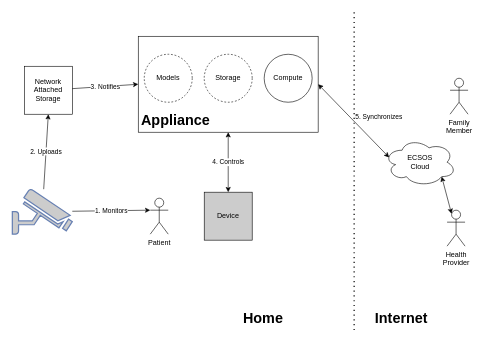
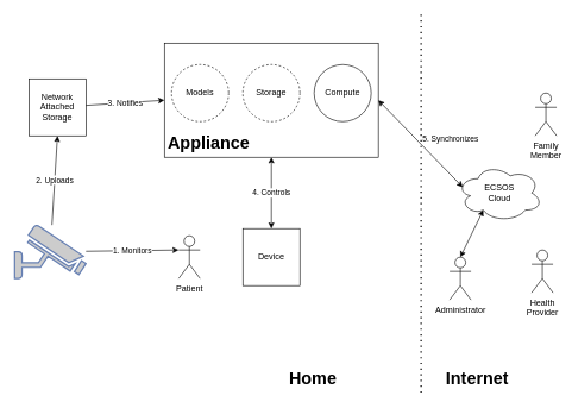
  <mxCell id="0" />
  <mxCell id="1" parent="0" />
  <mxCell id="2" value="Patient" style="shape=umlActor;verticalLabelPosition=bottom;verticalAlign=top;html=1;outlineConnect=0;" vertex="1" parent="1"><mxGeometry x="250" y="330" width="30" height="60" as="geometry" /></mxCell>
  <mxCell id="3" value="" style="fontColor=#0066CC;verticalAlign=top;verticalLabelPosition=bottom;labelPosition=center;align=center;html=1;outlineConnect=0;fillColor=#CCCCCC;strokeColor=#6881B3;gradientColor=none;gradientDirection=north;strokeWidth=2;shape=mxgraph.networks.security_camera;" vertex="1" parent="1"><mxGeometry x="20" y="315" width="100" height="75" as="geometry" /></mxCell>
  <mxCell id="4" value="" style="endArrow=none;dashed=1;html=1;dashPattern=1 3;strokeWidth=2;" edge="1" parent="1"><mxGeometry width="50" height="50" relative="1" as="geometry"><mxPoint x="590" y="550" as="sourcePoint" /><mxPoint x="590" y="20" as="targetPoint" /></mxGeometry></mxCell>
  <mxCell id="5" value="Network&lt;br&gt;Attached&lt;br&gt;Storage" style="whiteSpace=wrap;html=1;aspect=fixed;" vertex="1" parent="1"><mxGeometry x="40" y="110" width="80" height="80" as="geometry" /></mxCell>
  <mxCell id="6" value="1. Monitors" style="endArrow=classic;html=1;entryX=0;entryY=0.333;entryDx=0;entryDy=0;entryPerimeter=0;" edge="1" parent="1" source="3" target="2"><mxGeometry width="50" height="50" relative="1" as="geometry"><mxPoint x="380" y="430" as="sourcePoint" /><mxPoint x="430" y="380" as="targetPoint" /></mxGeometry></mxCell>
  <mxCell id="7" value="2. Uploads" style="endArrow=classic;html=1;entryX=0.5;entryY=1;entryDx=0;entryDy=0;" edge="1" parent="1" source="3" target="5"><mxGeometry width="50" height="50" relative="1" as="geometry"><mxPoint x="380" y="430" as="sourcePoint" /><mxPoint x="430" y="380" as="targetPoint" /></mxGeometry></mxCell>
  <mxCell id="8" value="3. Notifies" style="endArrow=classic;html=1;entryX=0;entryY=0.5;entryDx=0;entryDy=0;" edge="1" parent="1" source="5" target="11"><mxGeometry width="50" height="50" relative="1" as="geometry"><mxPoint x="380" y="410" as="sourcePoint" /><mxPoint x="430" y="360" as="targetPoint" /></mxGeometry></mxCell>
- <mxCell id="9" value="Device" style="whiteSpace=wrap;html=1;aspect=fixed;fillColor=#cccccc;" vertex="1" parent="1"><mxGeometry x="340" y="320" width="80" height="80" as="geometry" /></mxCell>
+ <mxCell id="9" value="Device" style="whiteSpace=wrap;html=1;aspect=fixed;" vertex="1" parent="1"><mxGeometry x="340" y="320" width="80" height="80" as="geometry" /></mxCell>
  <mxCell id="10" value="" style="group" vertex="1" connectable="0" parent="1"><mxGeometry x="230" y="60" width="300" height="160" as="geometry" /></mxCell>
  <mxCell id="11" value="" style="rounded=0;whiteSpace=wrap;html=1;" vertex="1" parent="10"><mxGeometry width="300" height="160" as="geometry" /></mxCell>
  <mxCell id="12" value="&lt;h1&gt;Appliance&lt;/h1&gt;" style="text;html=1;strokeColor=none;fillColor=none;spacing=5;spacingTop=-20;whiteSpace=wrap;overflow=hidden;rounded=0;" vertex="1" parent="10"><mxGeometry y="120" width="130" height="40" as="geometry" /></mxCell>
  <mxCell id="13" value="Models" style="ellipse;whiteSpace=wrap;html=1;aspect=fixed;dashed=1;" vertex="1" parent="10"><mxGeometry x="10" y="30" width="80" height="80" as="geometry" /></mxCell>
  <mxCell id="14" value="Storage" style="ellipse;whiteSpace=wrap;html=1;aspect=fixed;dashed=1;" vertex="1" parent="10"><mxGeometry x="110" y="30" width="80" height="80" as="geometry" /></mxCell>
  <mxCell id="15" value="Compute" style="ellipse;whiteSpace=wrap;html=1;aspect=fixed;" vertex="1" parent="10"><mxGeometry x="210" y="30" width="80" height="80" as="geometry" /></mxCell>
  <mxCell id="16" value="4. Controls" style="endArrow=classic;startArrow=classic;html=1;entryX=0.5;entryY=0;entryDx=0;entryDy=0;" edge="1" parent="1" source="11" target="9"><mxGeometry width="50" height="50" relative="1" as="geometry"><mxPoint x="380" y="410" as="sourcePoint" /><mxPoint x="410" y="330" as="targetPoint" /></mxGeometry></mxCell>
  <mxCell id="17" value="5. Synchronizes" style="endArrow=classic;startArrow=classic;html=1;entryX=1;entryY=0.5;entryDx=0;entryDy=0;exitX=0.07;exitY=0.4;exitDx=0;exitDy=0;exitPerimeter=0;" edge="1" parent="1" source="18" target="11"><mxGeometry x="-0.278" y="-35" width="50" height="50" relative="1" as="geometry"><mxPoint x="660" y="140" as="sourcePoint" /><mxPoint x="430" y="360" as="targetPoint" /><mxPoint as="offset" /></mxGeometry></mxCell>
  <mxCell id="18" value="ECSOS&lt;br&gt;Cloud" style="ellipse;shape=cloud;whiteSpace=wrap;html=1;" vertex="1" parent="1"><mxGeometry x="640" y="230" width="120" height="80" as="geometry" /></mxCell>
  <mxCell id="19" value="Health&lt;br&gt;Provider" style="shape=umlActor;verticalLabelPosition=bottom;verticalAlign=top;html=1;outlineConnect=0;" vertex="1" parent="1"><mxGeometry x="745" y="350" width="30" height="60" as="geometry" /></mxCell>
  <mxCell id="20" value="Family&lt;br&gt;Member" style="shape=umlActor;verticalLabelPosition=bottom;verticalAlign=top;html=1;outlineConnect=0;" vertex="1" parent="1"><mxGeometry x="750" y="130" width="30" height="60" as="geometry" /></mxCell>
  <mxCell id="21" value="&lt;h1&gt;Home&lt;br&gt;&lt;/h1&gt;" style="text;html=1;strokeColor=none;fillColor=none;spacing=5;spacingTop=-20;whiteSpace=wrap;overflow=hidden;rounded=0;" vertex="1" parent="1"><mxGeometry x="400" y="510" width="80" height="40" as="geometry" /></mxCell>
  <mxCell id="22" value="&lt;h1&gt;Internet&lt;br&gt;&lt;/h1&gt;" style="text;html=1;strokeColor=none;fillColor=none;spacing=5;spacingTop=-20;whiteSpace=wrap;overflow=hidden;rounded=0;" vertex="1" parent="1"><mxGeometry x="620" y="510" width="130" height="40" as="geometry" /></mxCell>
- <mxCell id="23" value="" style="endArrow=classic;startArrow=classic;html=1;entryX=0.8;entryY=0.8;entryDx=0;entryDy=0;entryPerimeter=0;exitX=0.25;exitY=0.1;exitDx=0;exitDy=0;exitPerimeter=0;" edge="1" parent="1" source="19" target="18"><mxGeometry width="50" height="50" relative="1" as="geometry"><mxPoint x="380" y="410" as="sourcePoint" /><mxPoint x="430" y="360" as="targetPoint" /></mxGeometry></mxCell>
+ <mxCell id="24" value="Administrator" style="shape=umlActor;verticalLabelPosition=bottom;verticalAlign=top;html=1;outlineConnect=0;" vertex="1" parent="1"><mxGeometry x="630" y="360" width="30" height="60" as="geometry" /></mxCell>
+ <mxCell id="25" value="" style="endArrow=classic;startArrow=classic;html=1;exitX=0.5;exitY=0;exitDx=0;exitDy=0;exitPerimeter=0;entryX=0.31;entryY=0.8;entryDx=0;entryDy=0;entryPerimeter=0;" edge="1" parent="1" source="24" target="18"><mxGeometry width="50" height="50" relative="1" as="geometry"><mxPoint x="380" y="410" as="sourcePoint" /><mxPoint x="700" y="300" as="targetPoint" /></mxGeometry></mxCell>
